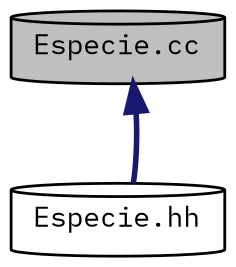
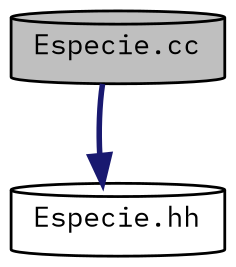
  digraph {
    fontname="IBM Plex Mono"
    node [color=black fontname="IBM Plex Mono" fontsize=10 shape=cylinder style=filled]
    n1 [fillcolor=grey75 fontcolor=black height=0.2 label="Especie.cc" width=0.4]
    n2 [fillcolor=white height=0.2 label="Especie.hh" width=0.4]
-   n2 -> n1 [color=midnightblue fontname="IBM Plex Mono" fontsize=10 labelfontname=FreeSans labelfontsize=10 style=bold]
+   n1 -> n2 [color=midnightblue fontname="IBM Plex Mono" fontsize=10 labelfontname=FreeSans labelfontsize=10 style=bold]
  }
